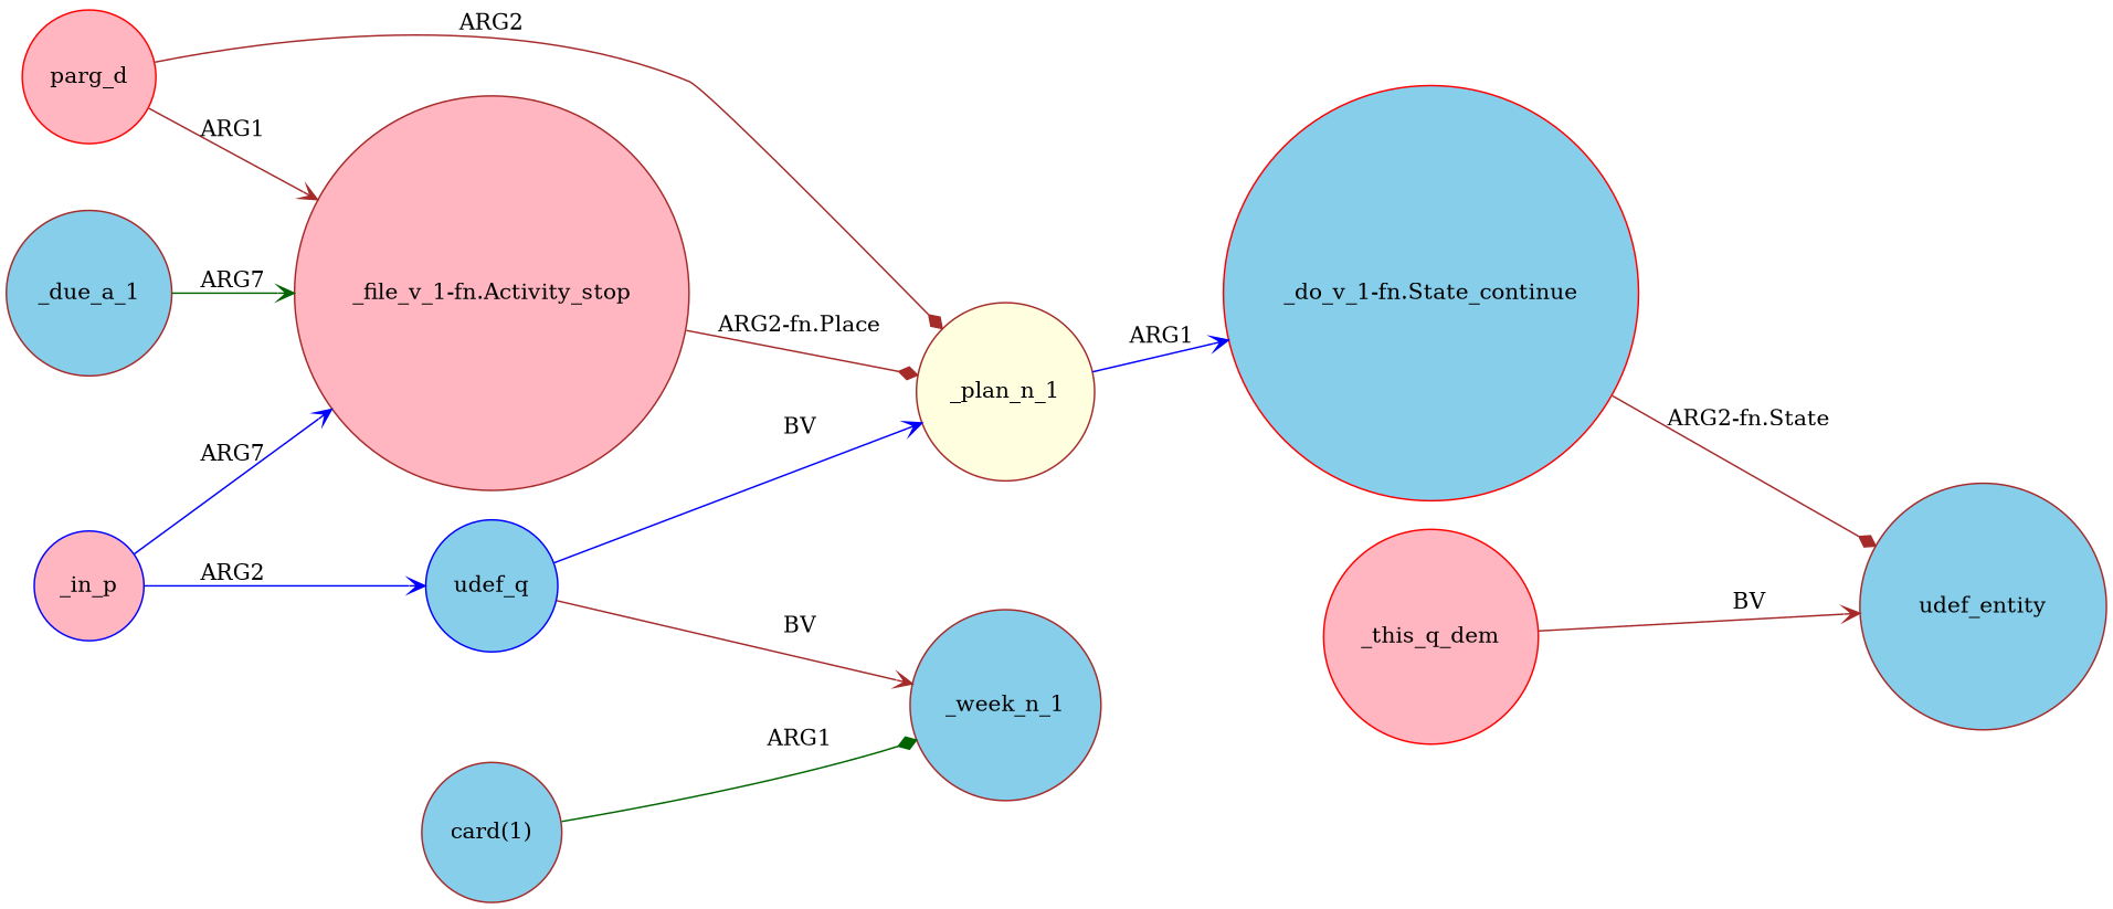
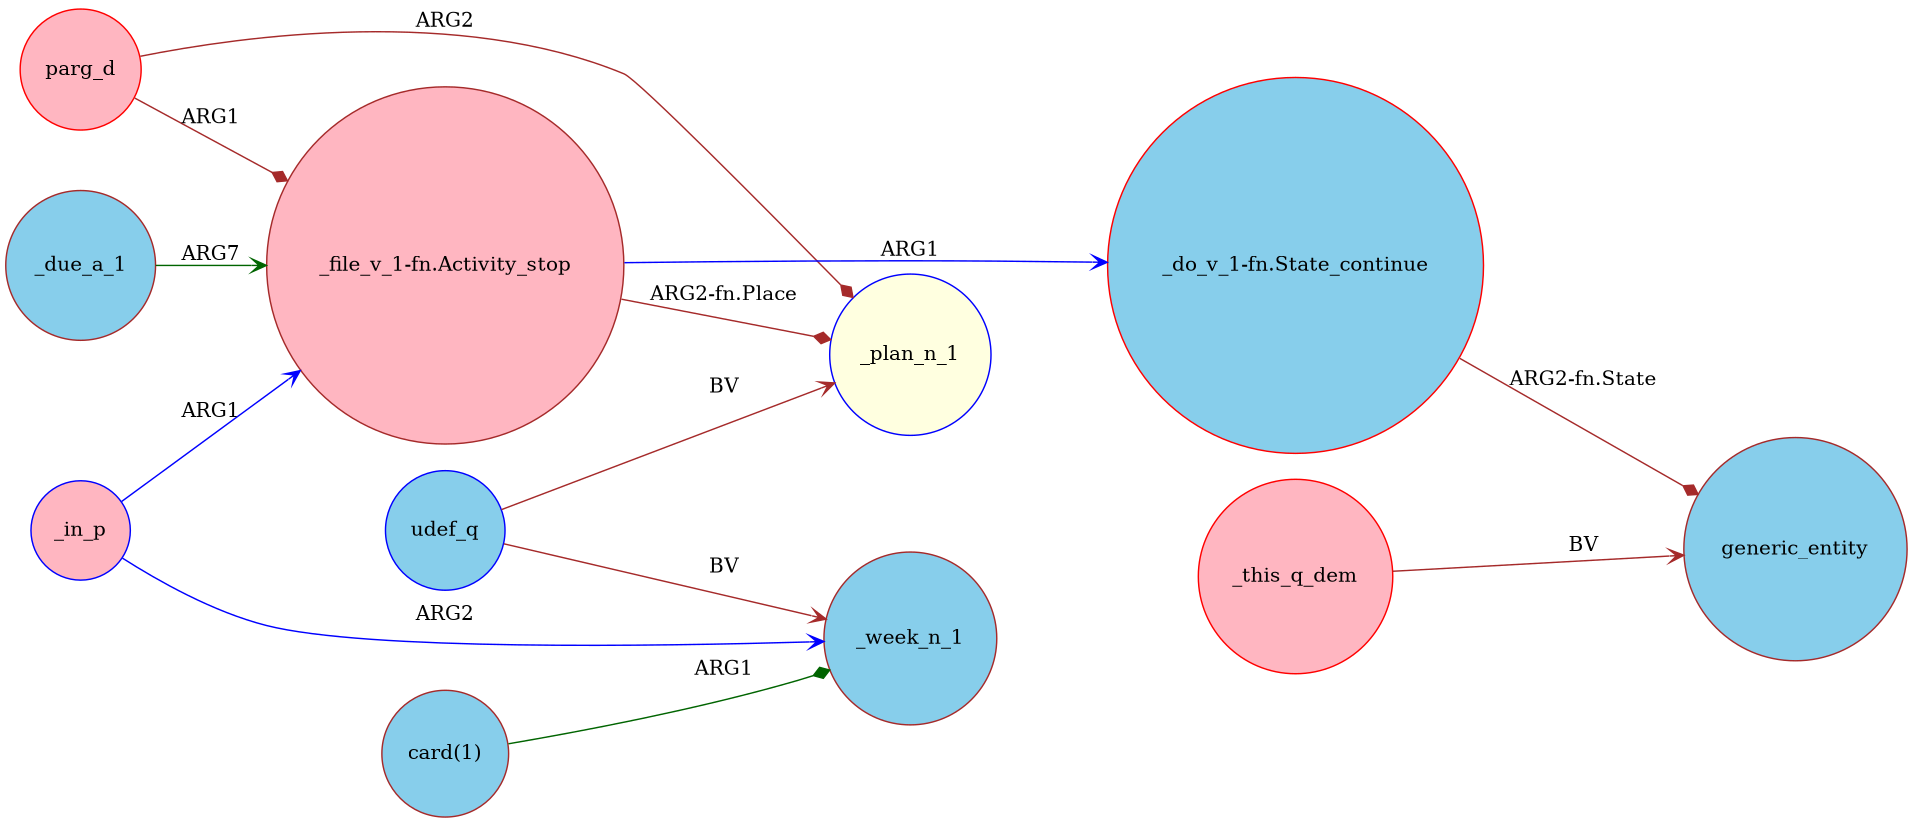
  digraph {
    rankdir=LR
    node [color=brown fillcolor=skyblue shape=circle style=filled]
    edge [arrowhead=vee color=brown]
    parg_d [color=red fillcolor=lightpink]
-   _plan_n_1 [fillcolor=lightyellow]
+   _plan_n_1 [color=blue fillcolor=lightyellow]
    "_file_v_1-fn.Activity_stop" [fillcolor=lightpink]
    "_do_v_1-fn.State_continue" [color=red]
-   generic_entity [label=udef_entity]
+   generic_entity
    "card(1)"
    _week_n_1
    _due_a_1
    _in_p [color=blue fillcolor=lightpink]
    udef_q [color=blue]
    _this_q_dem [color=red fillcolor=lightpink]
    parg_d -> _plan_n_1 [arrowhead=diamond label=ARG2]
-   parg_d -> "_file_v_1-fn.Activity_stop" [label=ARG1]
-   _plan_n_1 -> "_do_v_1-fn.State_continue" [color=blue label=ARG1]
+   parg_d -> "_file_v_1-fn.Activity_stop" [arrowhead=diamond label=ARG1]
+   "_file_v_1-fn.Activity_stop" -> "_do_v_1-fn.State_continue" [color=blue label=ARG1]
    "_file_v_1-fn.Activity_stop" -> _plan_n_1 [arrowhead=diamond label="ARG2-fn.Place"]
    "_do_v_1-fn.State_continue" -> generic_entity [arrowhead=diamond label="ARG2-fn.State"]
    "card(1)" -> _week_n_1 [arrowhead=diamond color=darkgreen label=ARG1]
    _due_a_1 -> "_file_v_1-fn.Activity_stop" [color=darkgreen label=ARG7]
-   _in_p -> "_file_v_1-fn.Activity_stop" [color=blue label=ARG7]
-   _in_p -> udef_q [color=blue label=ARG2]
-   udef_q -> _plan_n_1 [color=blue label=BV]
+   _in_p -> "_file_v_1-fn.Activity_stop" [color=blue label=ARG1]
+   _in_p -> _week_n_1 [color=blue label=ARG2]
+   udef_q -> _plan_n_1 [label=BV]
    udef_q -> _week_n_1 [label=BV]
    _this_q_dem -> generic_entity [label=BV]
  }
